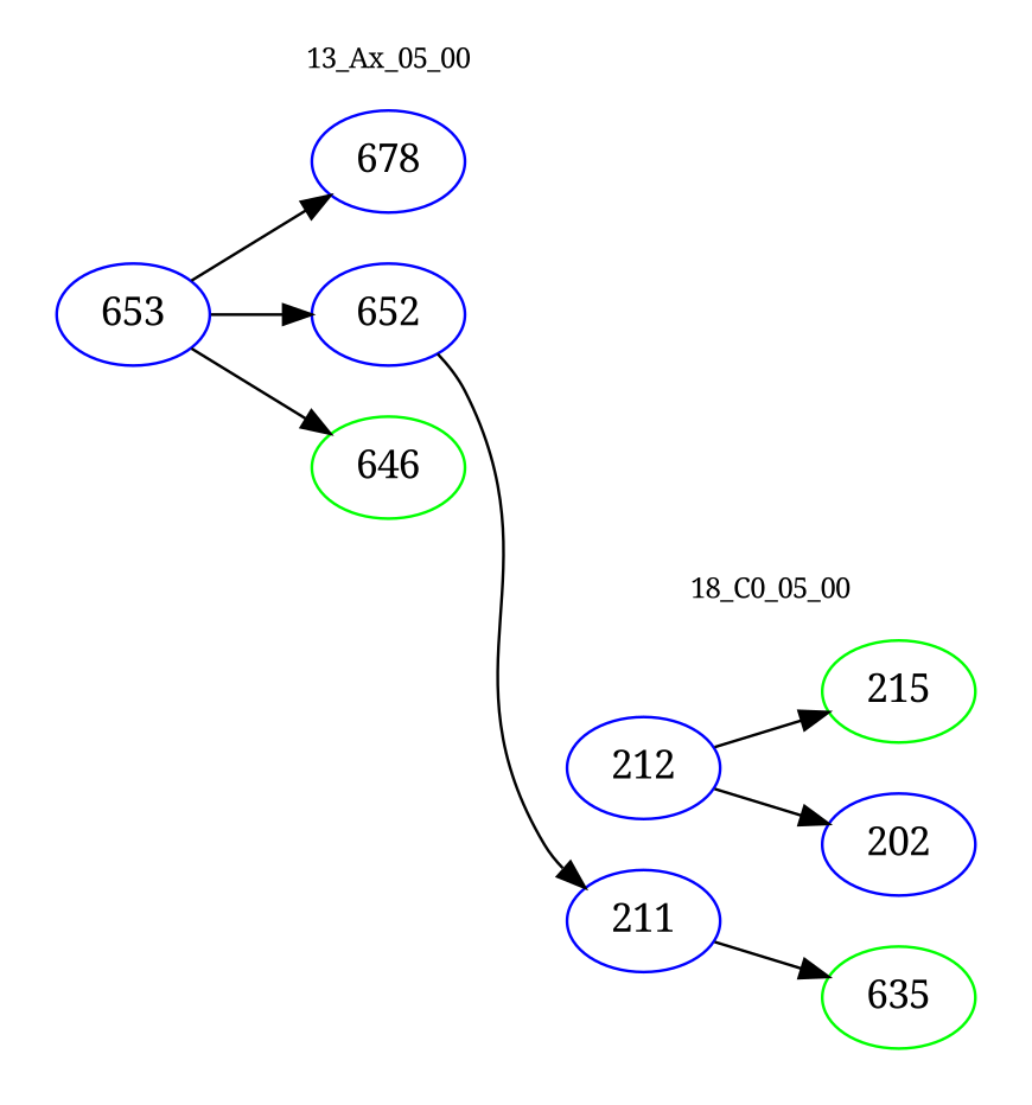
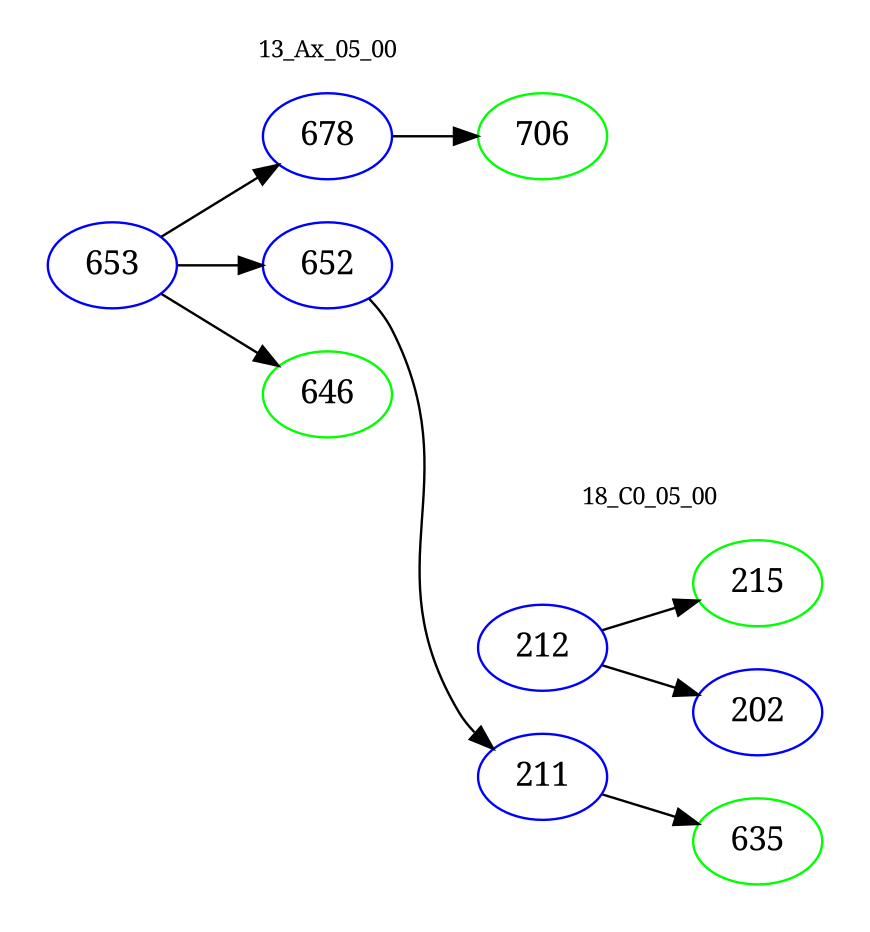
  digraph {
    fontname="Noto Serif"
    rankdir=LR
    node [color=blue fontname="Noto Serif"]
    edge [color=black fontname="Noto Serif"]
    n1 [label=653]
    n2 [color=green label=646]
    n3 [label=678]
    n4 [label=652]
+   n5 [color=green label=706]
    n6 [label=212]
    n7 [label=202]
    n8 [color=green label=215]
    n9 [label=211]
    n10 [color=green label=635]
    subgraph cluster_1 {
      color=white
      fontsize=10
      label="13_Ax_05_00"
      n1
      n2
      n3
      n4
+     n5
    }
    subgraph cluster_2 {
      color=white
      fontsize=10
      label="18_C0_05_00"
      n6
      n7
      n8
      n9
      n10
    }
    n1 -> n2
    n1 -> n3
    n1 -> n4
+   n3 -> n5
    n4 -> n9
    n6 -> n7
    n6 -> n8
    n9 -> n10
  }
